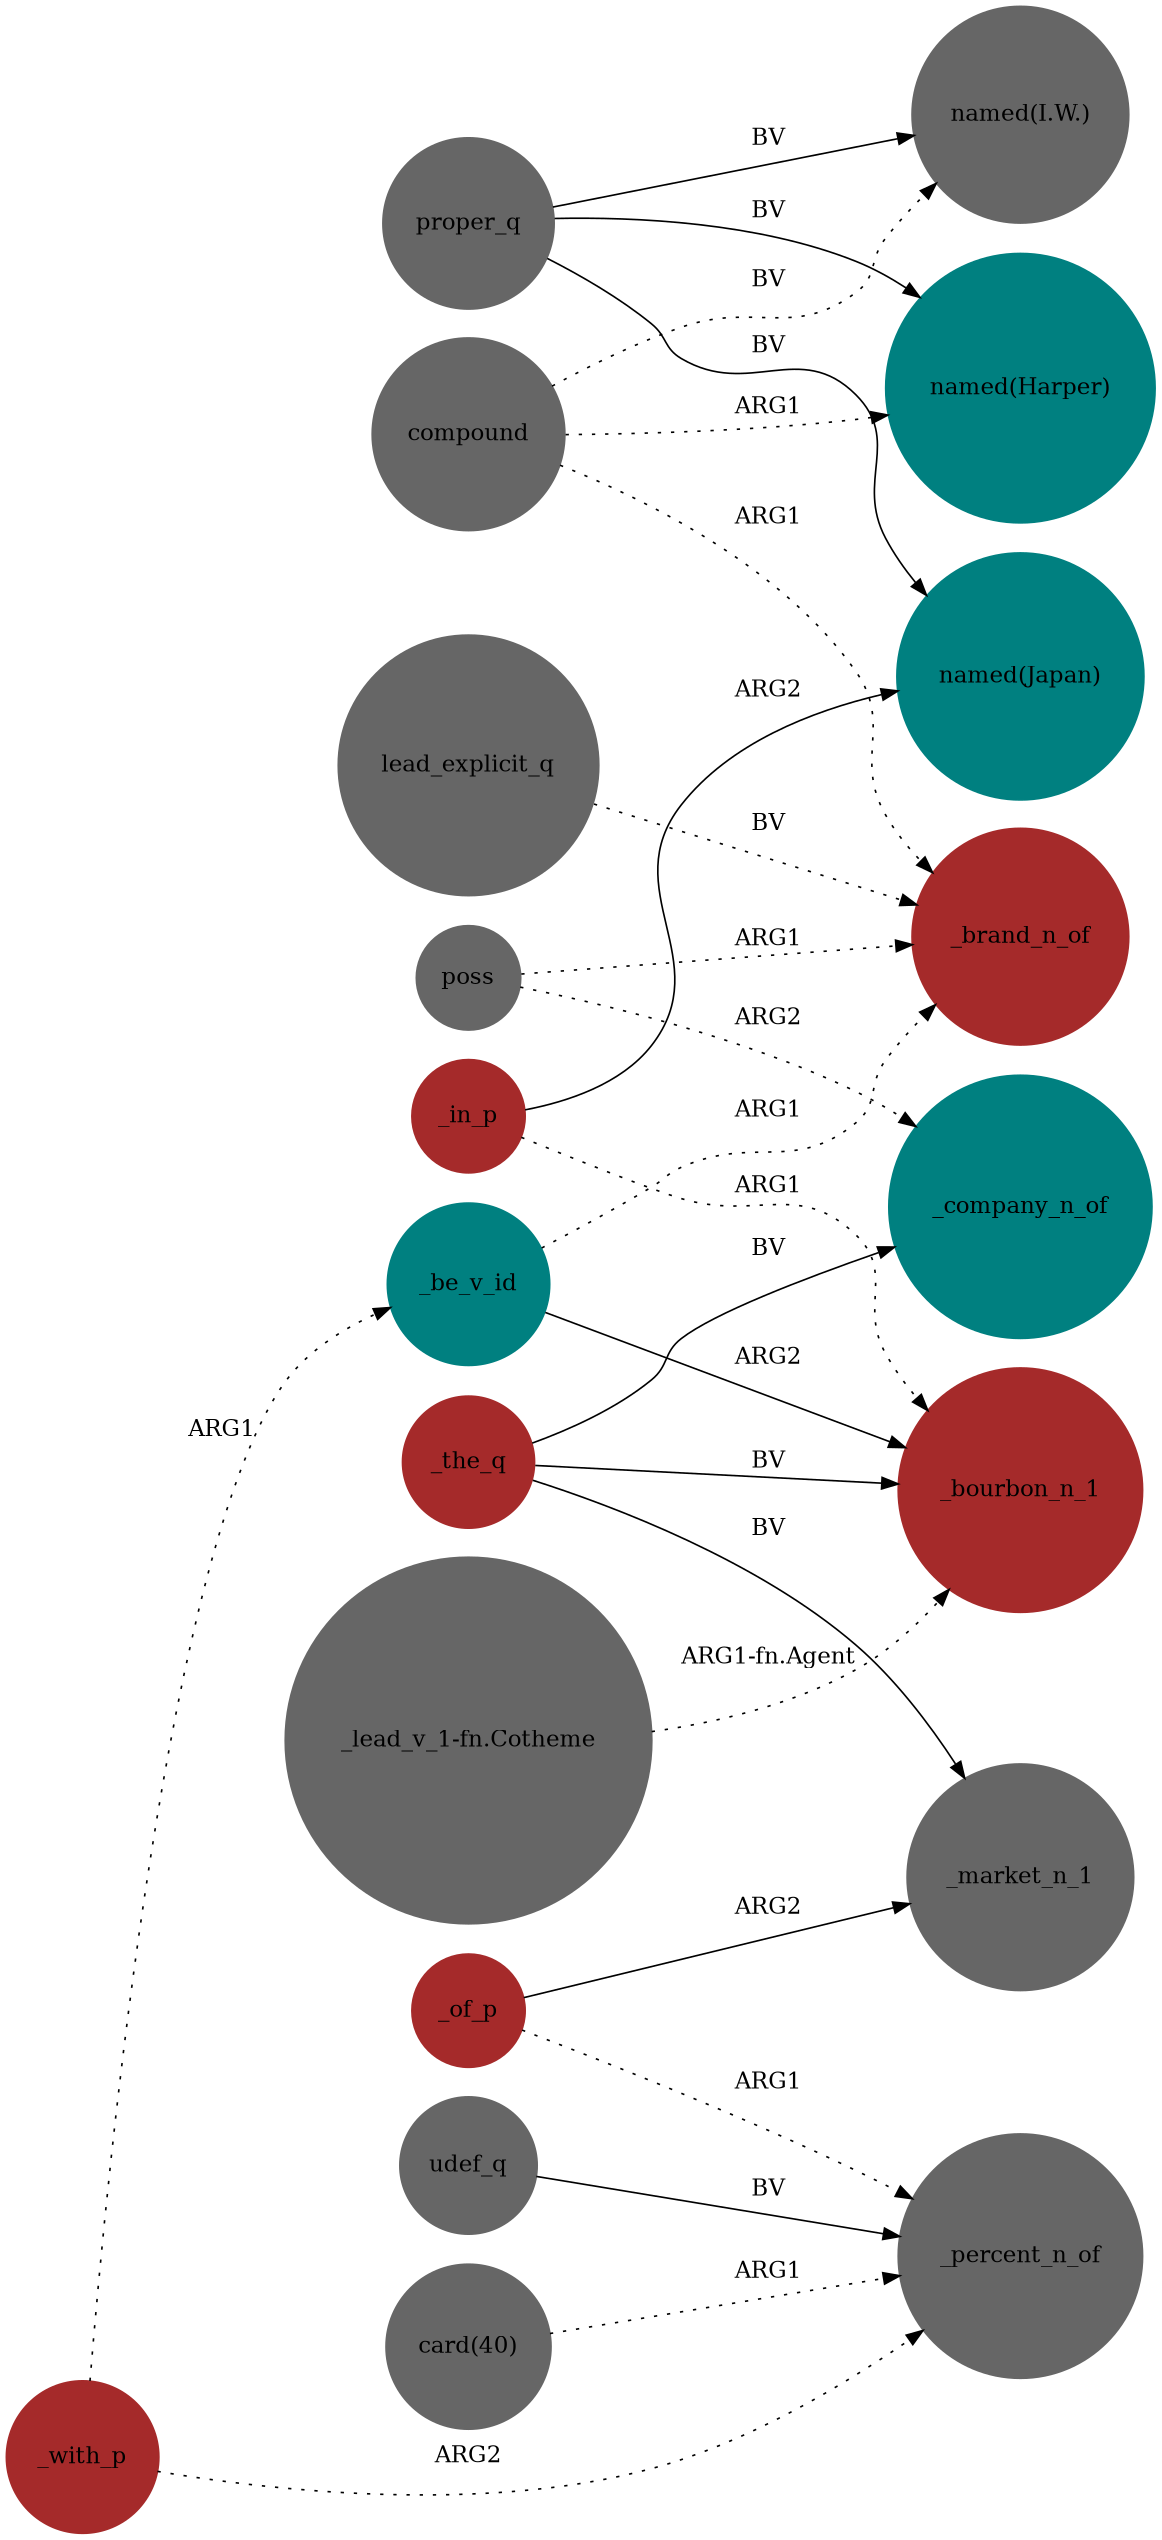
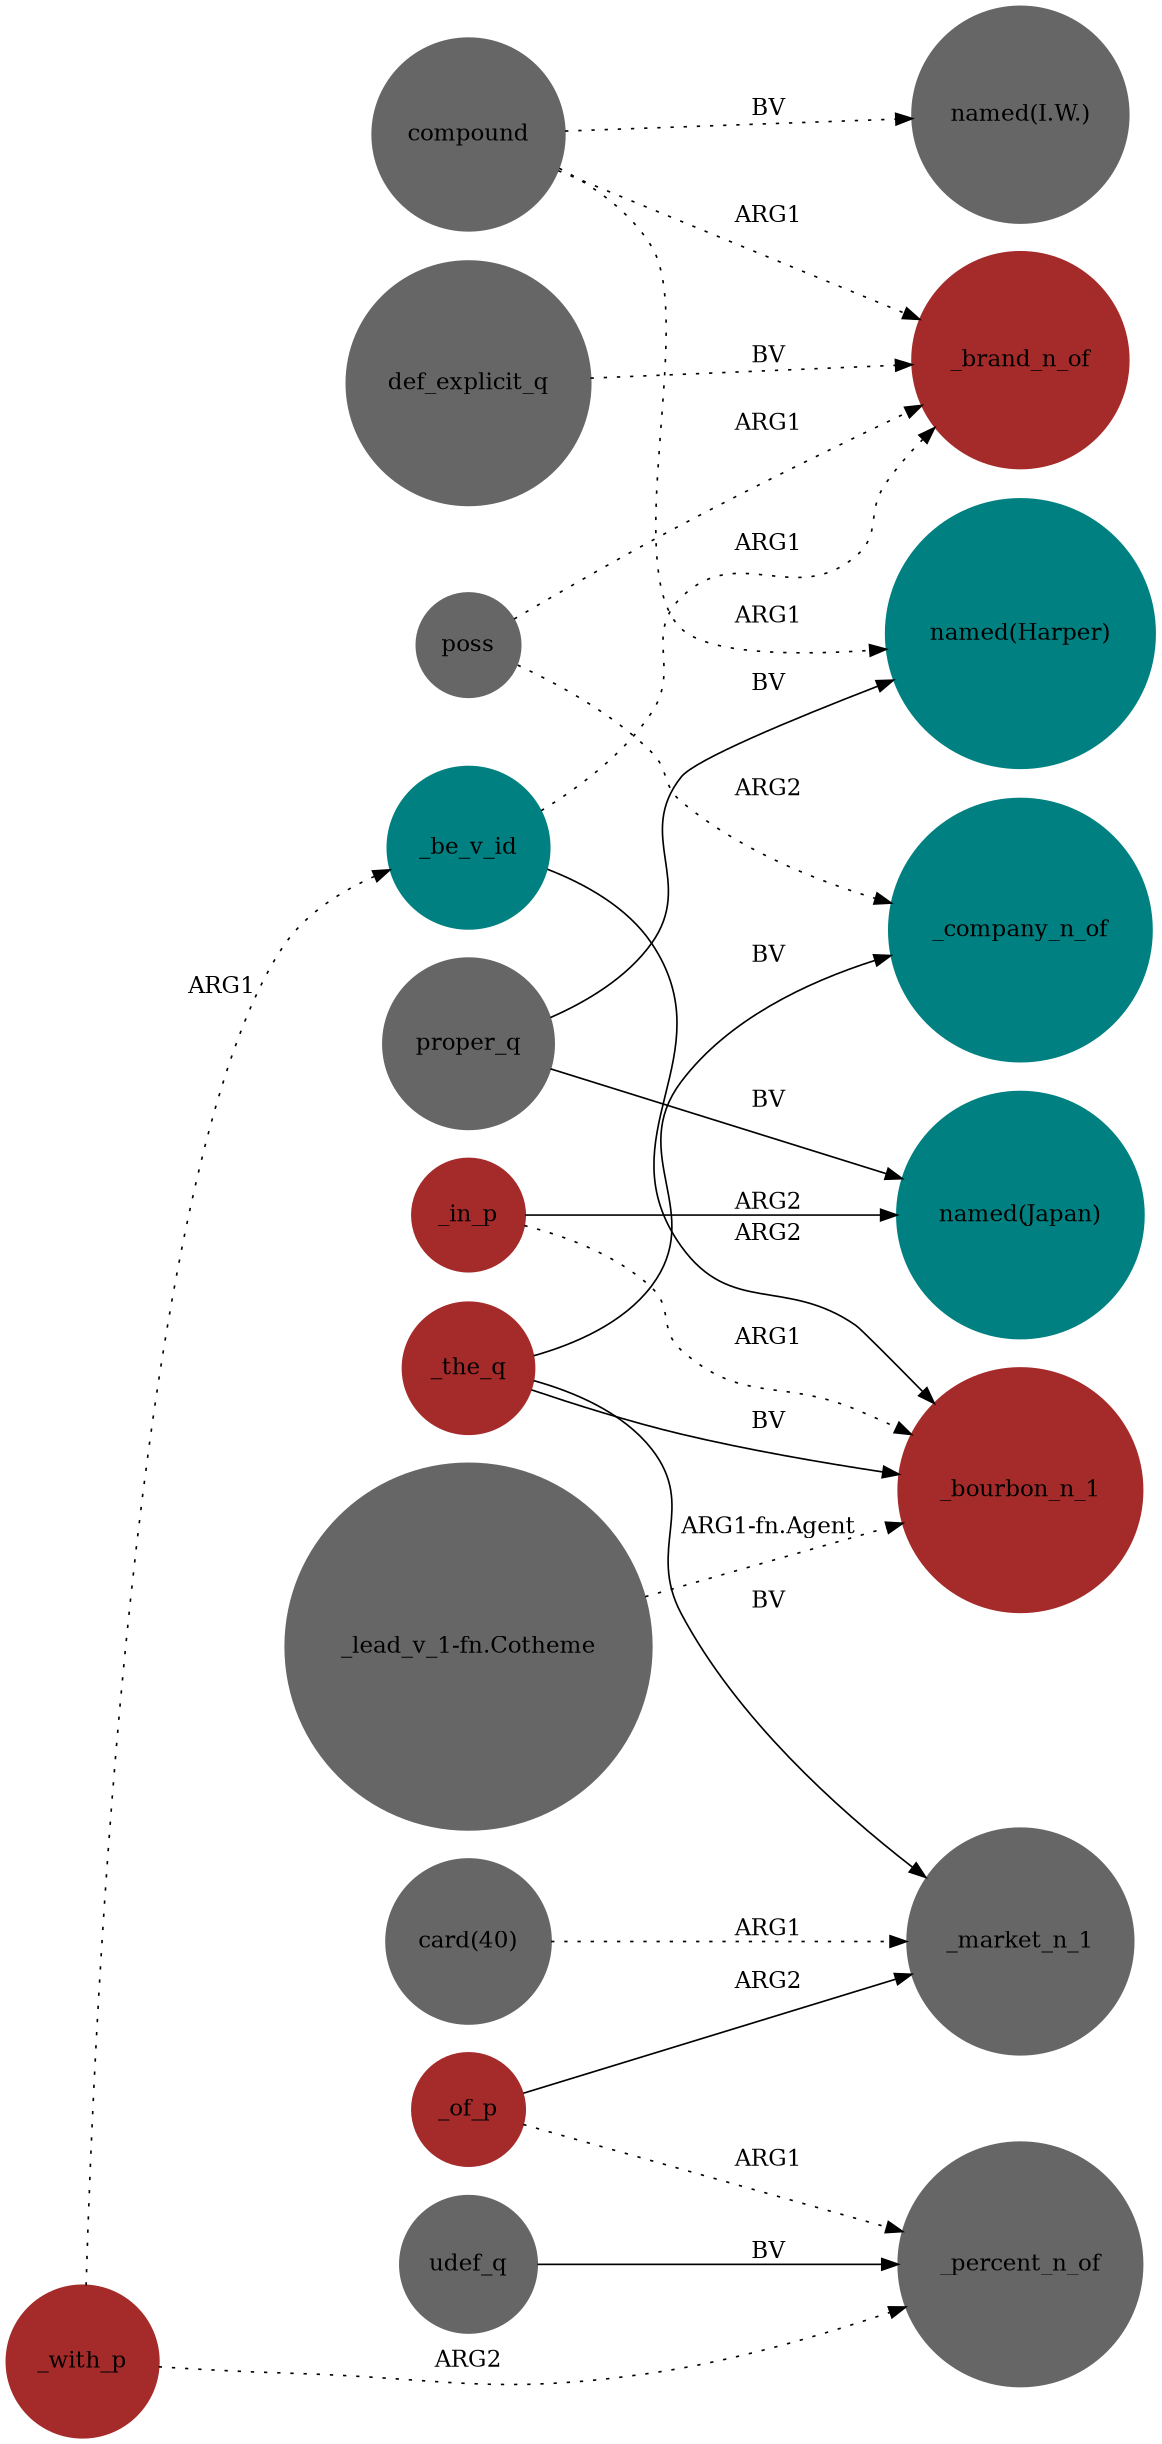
  digraph {
    rankdir=LR
    node [color=gray40 shape=circle style=filled]
    edge [style=dotted]
    compound
    "named(I.W.)"
    _brand_n_of [color=brown]
    "named(Harper)" [color=teal]
    "card(40)"
    _percent_n_of
    _be_v_id [color=teal]
    _bourbon_n_1 [color=brown]
    proper_q
    "named(Japan)" [color=teal]
    _the_q [color=brown]
    _company_n_of [color=teal]
    _market_n_1
    _of_p [color=brown]
    _with_p [color=brown]
-   def_explicit_q [label=lead_explicit_q]
+   def_explicit_q
    "_lead_v_1-fn.Cotheme"
    poss
    _in_p [color=brown]
    udef_q
    compound -> "named(I.W.)" [label=BV]
    compound -> _brand_n_of [label=ARG1]
    compound -> "named(Harper)" [label=ARG1]
-   "card(40)" -> _percent_n_of [label=ARG1]
+   "card(40)" -> _market_n_1 [label=ARG1]
    _be_v_id -> _brand_n_of [label=ARG1]
    _be_v_id -> _bourbon_n_1 [label=ARG2 style=solid]
-   proper_q -> "named(I.W.)" [label=BV style=solid]
    proper_q -> "named(Harper)" [label=BV style=solid]
    proper_q -> "named(Japan)" [label=BV style=solid]
    _the_q -> _bourbon_n_1 [label=BV style=solid]
    _the_q -> _company_n_of [label=BV style=solid]
    _the_q -> _market_n_1 [label=BV style=solid]
    _of_p -> _percent_n_of [label=ARG1]
    _of_p -> _market_n_1 [label=ARG2 style=solid]
    _with_p -> _percent_n_of [label=ARG2]
    _with_p -> _be_v_id [label=ARG1]
    def_explicit_q -> _brand_n_of [label=BV]
    "_lead_v_1-fn.Cotheme" -> _bourbon_n_1 [label="ARG1-fn.Agent"]
    poss -> _brand_n_of [label=ARG1]
    poss -> _company_n_of [label=ARG2]
    _in_p -> _bourbon_n_1 [label=ARG1]
    _in_p -> "named(Japan)" [label=ARG2 style=solid]
    udef_q -> _percent_n_of [label=BV style=solid]
  }
